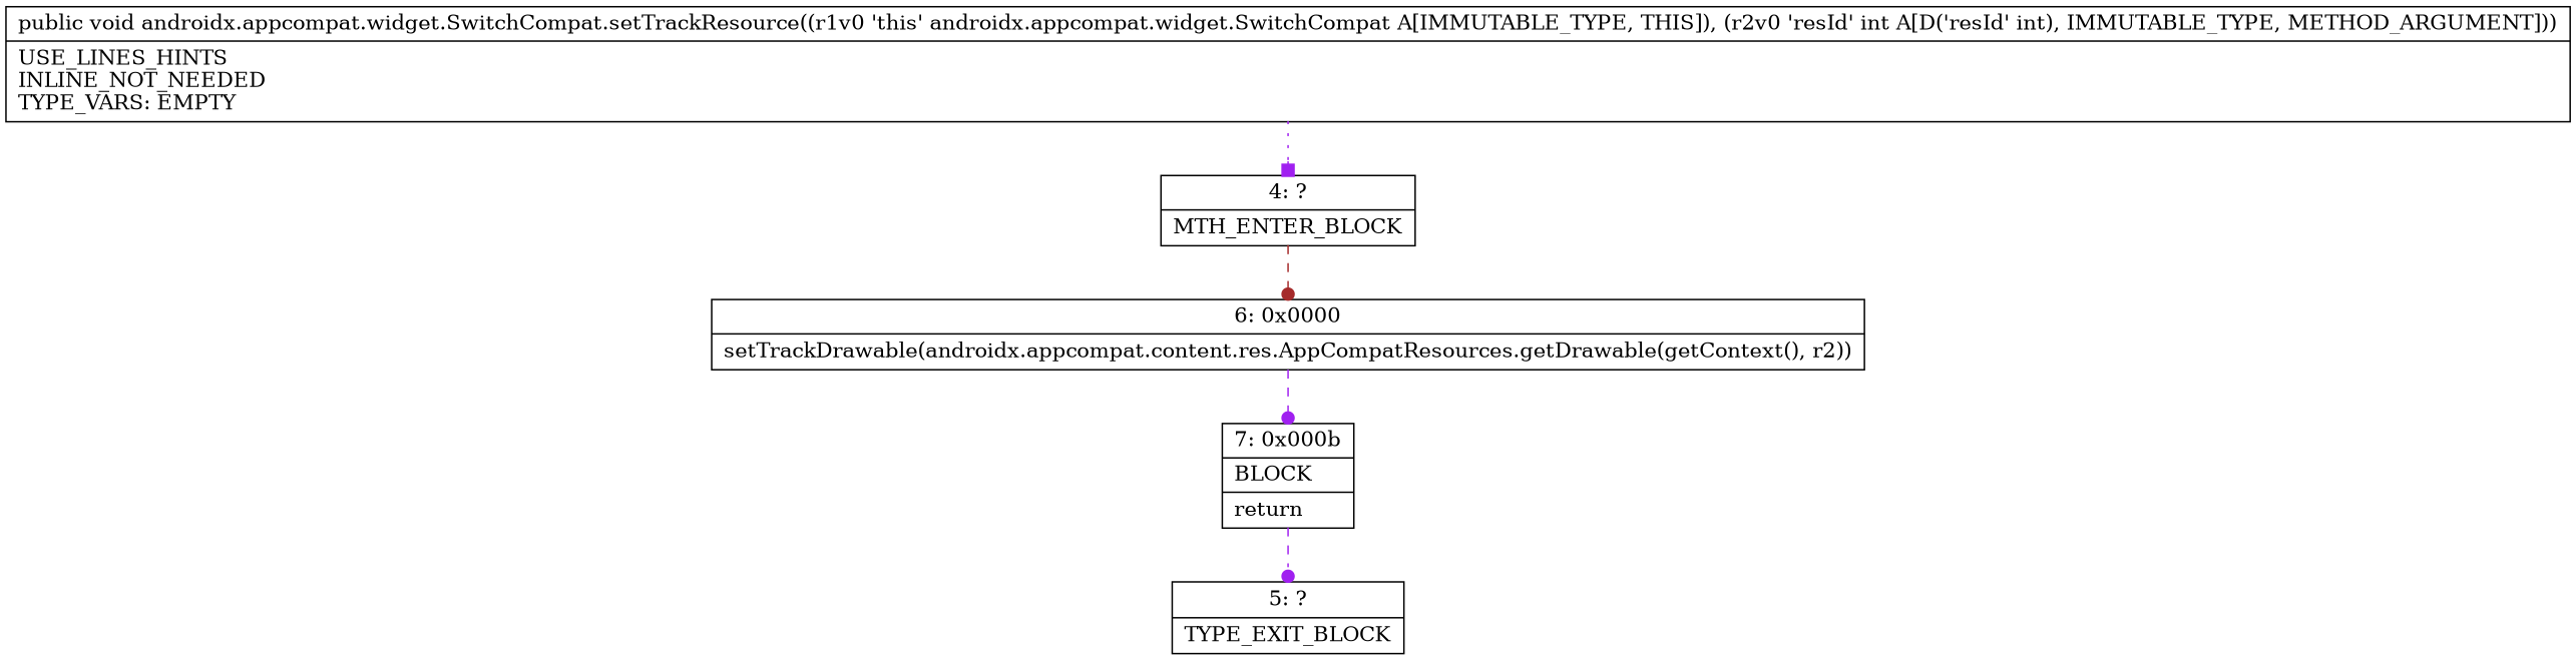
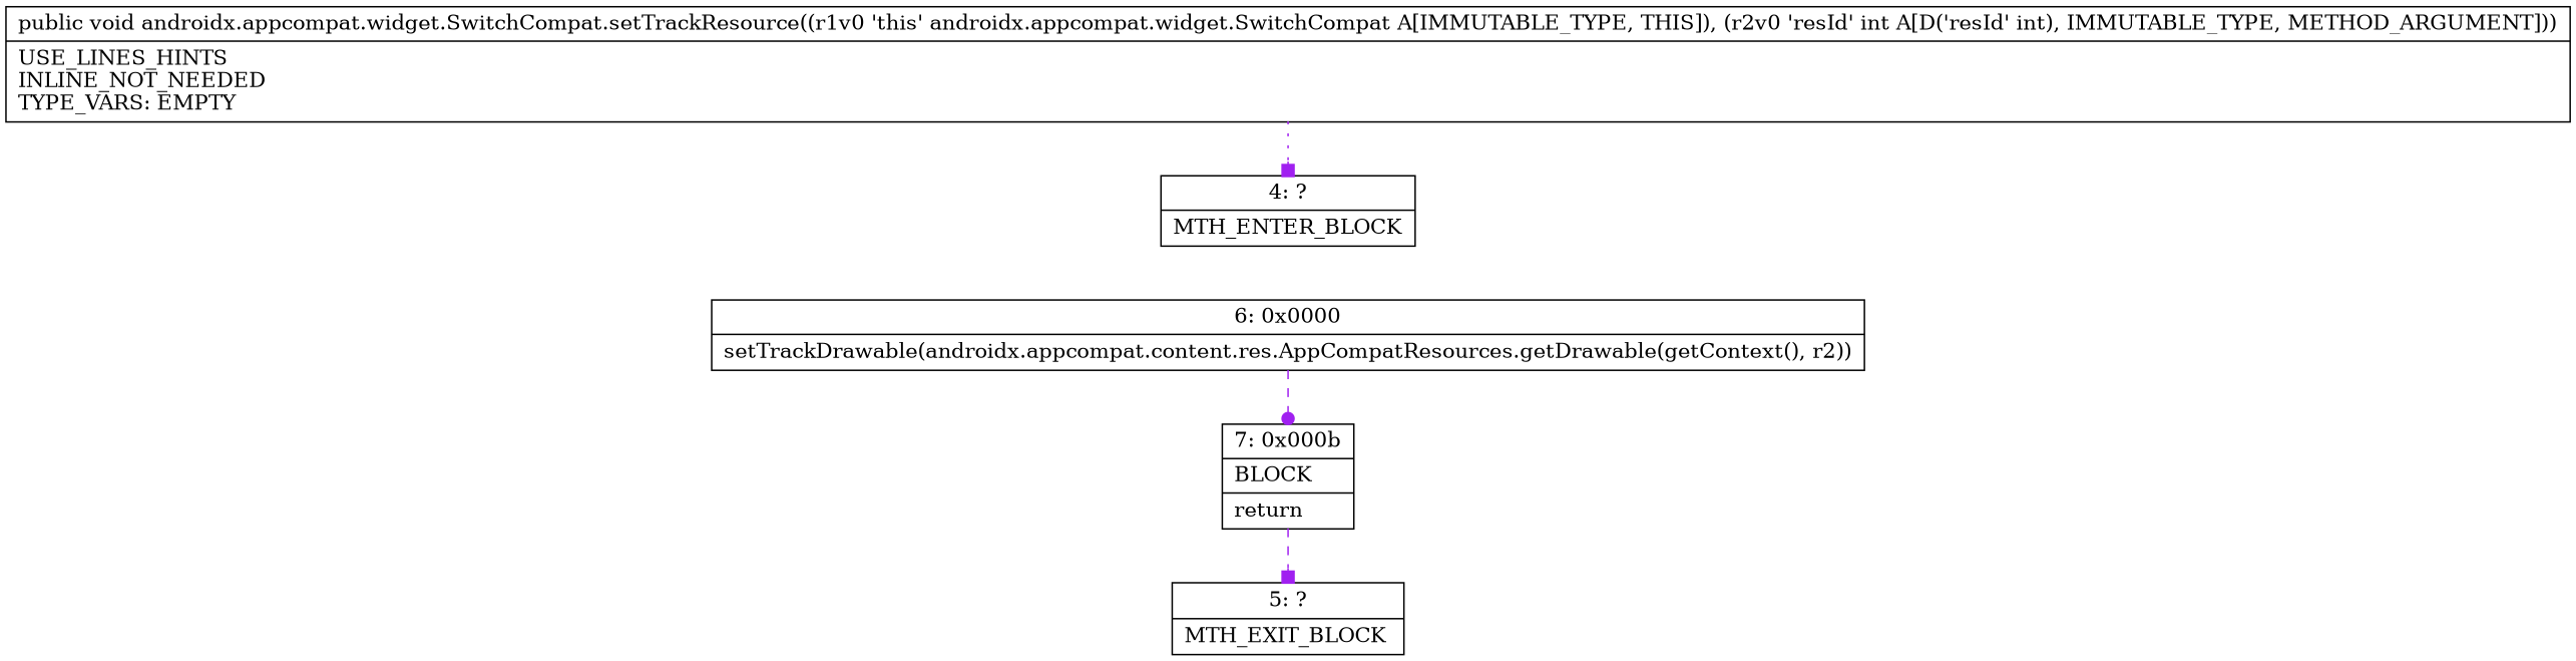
  digraph {
    node [shape=record]
    edge [arrowhead=dot color=purple style=dashed]
    n1 [label="{4\:\ ?|MTH_ENTER_BLOCK\l}"]
    n2 [label="{6\:\ 0x0000|setTrackDrawable(androidx.appcompat.content.res.AppCompatResources.getDrawable(getContext(), r2))\l}"]
    n3 [label="{7\:\ 0x000b|BLOCK\l|return\l}"]
-   n4 [label="{5\:\ ?|TYPE_EXIT_BLOCK\l}"]
+   n4 [label="{5\:\ ?|MTH_EXIT_BLOCK\l}"]
    n5 [label="{public void androidx.appcompat.widget.SwitchCompat.setTrackResource((r1v0 'this' androidx.appcompat.widget.SwitchCompat A[IMMUTABLE_TYPE, THIS]), (r2v0 'resId' int A[D('resId' int), IMMUTABLE_TYPE, METHOD_ARGUMENT]))  | USE_LINES_HINTS\lINLINE_NOT_NEEDED\lTYPE_VARS: EMPTY\l}"]
-   n1 -> n2 [color=brown]
    n2 -> n3
-   n3 -> n4
+   n3 -> n4 [arrowhead=box]
    n5 -> n1 [arrowhead=box style=dotted]
  }
